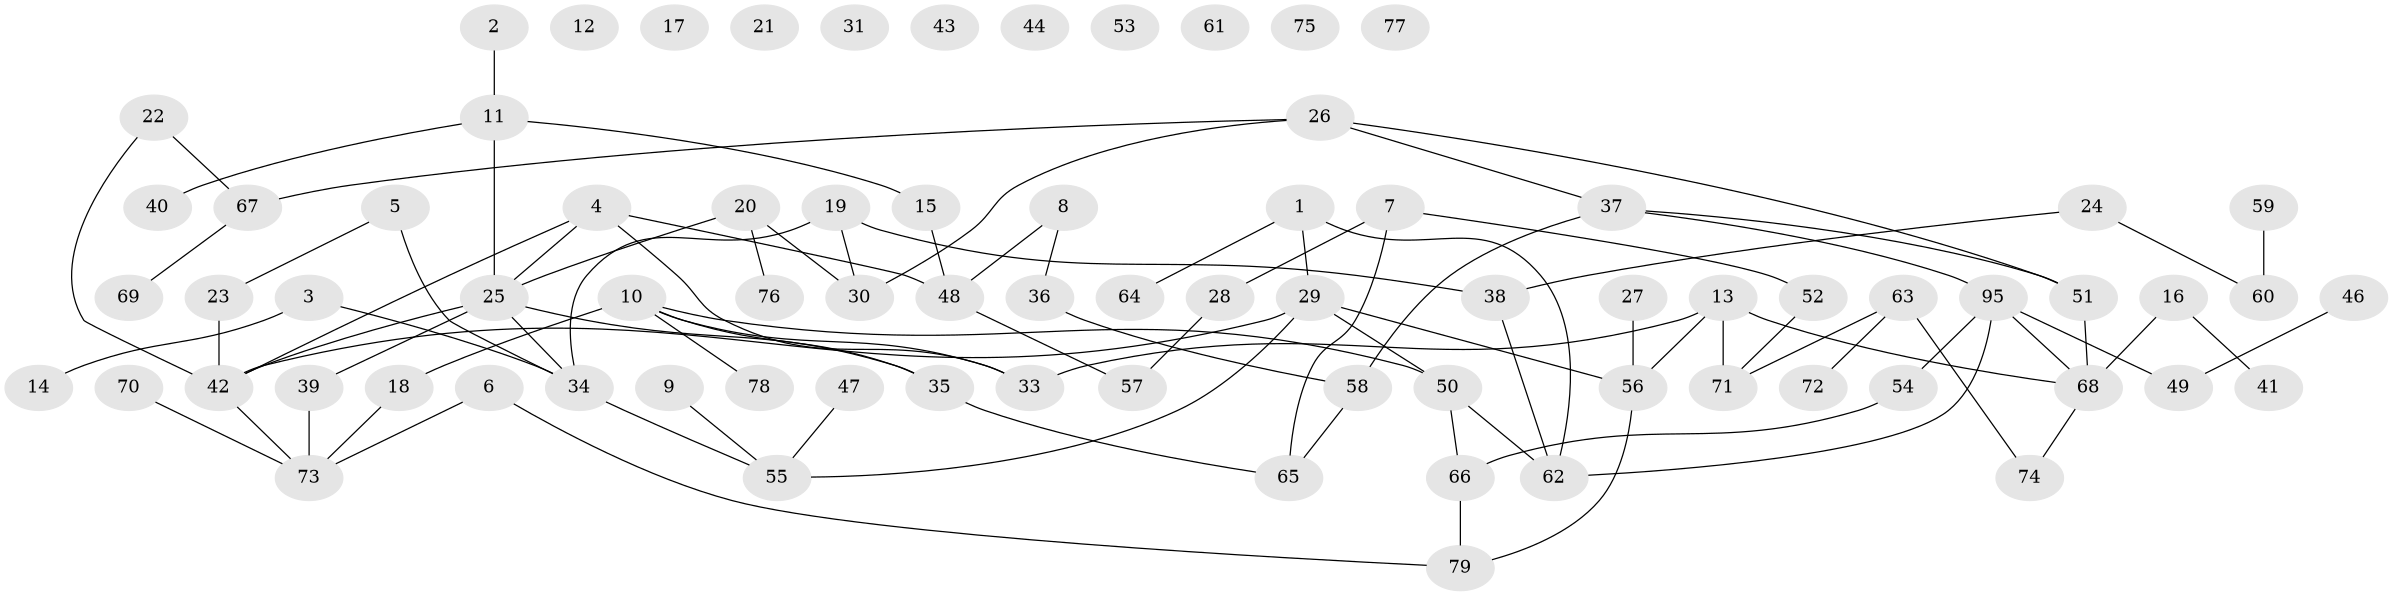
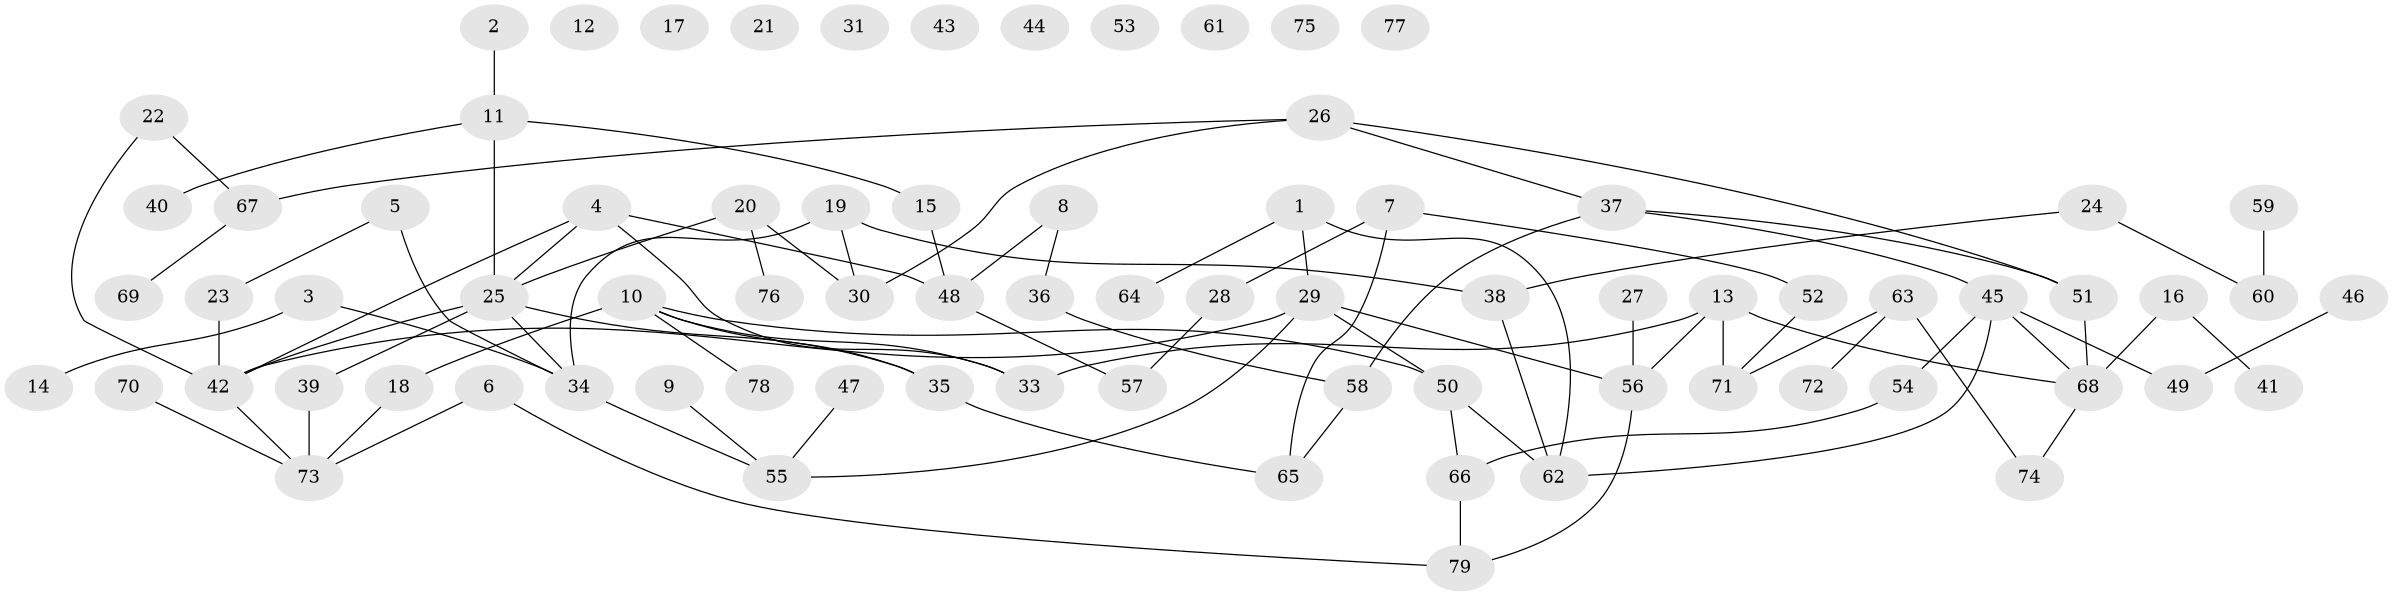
  graph {
    node [color=gray90 style=filled]
    1
    29
    62
    64
    42
    55
    50
    56
    2
    11
    25
    15
    40
    3
    14
    34
    4
    33
    48
    35
    39
    73
    57
    5
    23
    6
    79
    7
    28
    52
    65
    71
    8
    36
    58
    9
    10
    18
    78
    66
    12
    13
    68
    74
    16
    41
    17
    19
    30
    38
    20
    76
    21
    22
    67
    69
    24
    60
    26
    37
    51
-   45 [label=95]
+   45
    27
    31
    54
    49
    43
    44
    46
    47
    53
    59
    61
    63
    72
    70
    75
    77
    1 -- 29
    1 -- 62
    1 -- 64
    29 -- 42
    29 -- 55
    29 -- 50
    29 -- 56
    42 -- 73
    50 -- 62
    50 -- 66
    56 -- 79
    2 -- 11
    11 -- 25
    11 -- 15
    11 -- 40
    25 -- 42
    25 -- 34
    25 -- 35
    25 -- 39
    15 -- 48
    3 -- 14
    3 -- 34
    34 -- 55
    4 -- 42
    4 -- 25
    4 -- 33
    4 -- 48
    48 -- 57
    35 -- 65
    39 -- 73
    5 -- 34
    5 -- 23
    23 -- 42
    6 -- 73
    6 -- 79
    7 -- 28
    7 -- 52
    7 -- 65
    28 -- 57
    52 -- 71
    8 -- 48
    8 -- 36
    36 -- 58
    58 -- 65
    9 -- 55
    10 -- 50
    10 -- 33
    10 -- 35
    10 -- 18
    10 -- 78
    18 -- 73
    66 -- 79
    13 -- 56
    13 -- 33
    13 -- 71
    13 -- 68
    68 -- 74
    16 -- 68
    16 -- 41
    19 -- 34
    19 -- 30
    19 -- 38
    38 -- 62
    20 -- 25
    20 -- 30
    20 -- 76
    22 -- 42
    22 -- 67
    67 -- 69
    24 -- 38
    24 -- 60
    26 -- 30
    26 -- 67
    26 -- 37
    26 -- 51
    37 -- 58
    37 -- 51
    37 -- 45
    51 -- 68
    45 -- 62
    45 -- 68
    45 -- 54
    45 -- 49
    27 -- 56
    54 -- 66
    46 -- 49
    47 -- 55
    59 -- 60
    63 -- 71
    63 -- 74
    63 -- 72
    70 -- 73
  }
